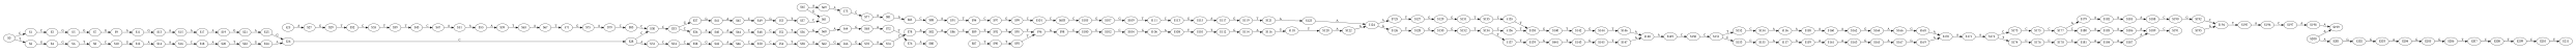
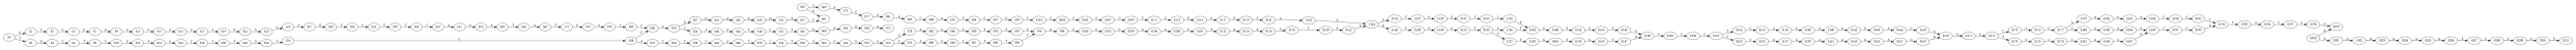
  strict digraph {
    fontname="PT Serif"
    rankdir=LR
    node [fontname="PT Serif"]
    edge [fontname="PT Serif"]
    S0
    S1
    S2
    S3
    S4
    S5
    S6
    S7
    S8
    S9
    S10
    S11
    S12
    S13
    S14
    S15
    S16
    S17
    S18
    S19
    S20
    S21
    S22
    S23
    S24
    S25
    S26
    S27
    S28
    S29
    S30
    S31
    S32
    S33
    S34
    S35
    S36
    S37
    S38
    S39
    S40
    S41
    S42
    S43
    S44
    S45
    S46
    S47
    S48
    S49
    S50
    S51
    S52
    S53
    S54
    S55
    S56
    S57
    S58
    S59
    S60
    S61
    S62
    S63
    S64
    S66
    S67
    S68
    S65
    S69
    S70
    S71
    S72
    S73
    S74
    S75
    S76
    S77
    S78
    S79
    S80
    S81
    S82
    S83
+   S84
    S85
    S86
    S87
    S88
    S89
    S90
    S91
    S92
    S93
    S94
    S95
    S96
    S97
    S98
    S99
    S100
    S101
    S102
    n104 [label=S603]
    S104
    S105
    S106
    S107
    S108
    S109
    S110
    S111
    S112
    S113
    S114
    S115
    S116
    S117
    S118
    S119
    S120
    S121
    S122
    S123
    S124
    n126 [label=S725]
    S126
    S127
    S128
    S129
    S130
    S131
    S132
    S133
    S134
    S135
    S136
    S137
    S138
    S139
    S140
    n142 [label=S441]
    S142
    S143
    S144
    S145
    S146
    S147
    S148
    S149
    S150
    S151
    S152
    S153
    S154
    S155
    S156
    S157
    S158
    S159
    S160
    S161
    S162
    S163
    S164
    S165
    S166
    S167
    S168
    S169
    S170
    S171
    S172
    S173
    S174
    S175
    S176
    S177
    S178
    S179
    S180
    S181
    S182
    S183
    S184
    S185
    S186
    S187
    S188
    S189
    S190
    S191
    S192
    S193
    S194
    S195
    S196
    S197
    S198
    S199
    S200
    S201
    S202
    S203
    S204
    S205
    S206
    S207
    S208
    S209
    S210
    S211
    S0 -> S1 [label=C]
    S0 -> S2 [label=T]
    S1 -> S3 [label=C]
    S2 -> S4 [label=G]
    S3 -> S5 [label=G]
    S4 -> S6 [label=G]
    S5 -> S7 [label=G]
    S6 -> S8 [label=T]
    S7 -> S9 [label=G]
    S8 -> S10 [label=C]
    S9 -> S11 [label=A]
    S10 -> S12 [label=G]
    S11 -> S13 [label=G]
    S12 -> S14 [label=A]
    S13 -> S15 [label=A]
    S14 -> S16 [label=A]
    S15 -> S17 [label=A]
    S16 -> S18 [label=C]
    S17 -> S19 [label=A]
    S18 -> S20 [label=A]
    S19 -> S21 [label=G]
    S20 -> S22 [label=T]
    S21 -> S23 [label=A]
    S22 -> S24 [label=G]
-   S23 -> S26 [label=G]
+   S23 -> S25 [label=G]
    S24 -> S26 [label=A]
    S25 -> S27 [label=A]
    S26 -> S28 [label=C]
    S27 -> S29 [label=G]
    S28 -> S30 [label=C]
    S28 -> S31 [label=A]
    S29 -> S32 [label=T]
    S30 -> S33 [label=C]
    S31 -> S34 [label=C]
    S32 -> S35 [label=C]
    S33 -> S36 [label=C]
    S33 -> S37 [label=G]
    S34 -> S38 [label=C]
    S35 -> S39 [label=T]
    S36 -> S40 [label=A]
    S37 -> S41 [label=G]
    S38 -> S42 [label=G]
    S39 -> S43 [label=T]
    S40 -> S44 [label=A]
    S41 -> S45 [label=A]
    S42 -> S46 [label=A]
    S43 -> S47 [label=C]
    S44 -> S48 [label=C]
    S45 -> S49 [label=C]
    S46 -> S50 [label=C]
    S47 -> S51 [label=A]
    S48 -> S52 [label=C]
    S49 -> S53 [label=G]
    S50 -> S54 [label=C]
    S51 -> S55 [label=A]
    S52 -> S56 [label=T]
    S53 -> S57 [label=T]
    S54 -> S58 [label=T]
    S55 -> S59 [label=A]
    S56 -> S60 [label=G]
    S57 -> S61 [label=C]
    S58 -> S62 [label=A]
    S59 -> S63 [label=T]
    S60 -> S64 [label=A]
    S62 -> S66 [label=G]
    S63 -> S67 [label=A]
    S64 -> S68 [label=G]
    S66 -> S70 [label=G]
    S67 -> S71 [label=T]
    S68 -> S72 [label=A]
    S65 -> S61 [label=G]
    S65 -> S69 [label=A]
    S69 -> S73 [label=A]
    S70 -> S74 [label=A]
    S71 -> S75 [label=G]
-   S72 -> S76 [label=T]
+   S74 -> S76 [label=T]
    S73 -> S77 [label=C]
    S74 -> S78 [label=C]
    S75 -> S79 [label=A]
    S76 -> S80 [label=A]
    S77 -> S81 [label=A]
    S78 -> S82 [label=A]
    S79 -> S83 [label=C]
+   S80 -> S84 [label=A]
    S81 -> S85 [label=A]
    S82 -> S86 [label=A]
    S83 -> S30 [label=C]
+   S84 -> S87 [label=C]
    S85 -> S88 [label=C]
    S86 -> S89 [label=C]
    S87 -> S90 [label=T]
    S88 -> S91 [label=A]
    S89 -> S92 [label=T]
    S90 -> S93 [label=T]
    S91 -> S94 [label=T]
    S92 -> S95 [label=T]
    S93 -> S96 [label=T]
    S94 -> S97 [label=C]
    S95 -> S96 [label=T]
    S96 -> S98 [label=G]
    S97 -> S99 [label=G]
    S98 -> S100 [label=C]
    S99 -> S101 [label=C]
    S100 -> S102 [label=C]
    S101 -> n104 [label=C]
    S102 -> S104 [label=C]
    n104 -> S105 [label=C]
    S104 -> S106 [label=G]
    S105 -> S107 [label=G]
    S106 -> S108 [label=A]
    S107 -> S109 [label=G]
    S108 -> S110 [label=T]
    S109 -> S111 [label=T]
    S110 -> S112 [label=T]
    S111 -> S113 [label=C]
    S112 -> S114 [label=G]
    S113 -> S115 [label=G]
    S114 -> S116 [label=A]
    S115 -> S117 [label=A]
    S116 -> S118 [label=G]
    S117 -> S119 [label=G]
    S118 -> S120 [label=T]
    S119 -> S121 [label=T]
    S120 -> S122 [label=A]
    S121 -> S123 [label=A]
    S122 -> S124 [label=A]
    S123 -> S124 [label=A]
    S124 -> n126 [label=A]
    S124 -> S126 [label=G]
    n126 -> S127 [label=T]
    S126 -> S128 [label=T]
    S127 -> S129 [label=G]
    S128 -> S130 [label=G]
    S129 -> S131 [label=G]
    S130 -> S132 [label=G]
    S131 -> S133 [label=T]
    S132 -> S134 [label=T]
    S133 -> S135 [label=C]
    S134 -> S136 [label=C]
    S134 -> S137 [label=T]
    S135 -> S138 [label=T]
    S136 -> S138 [label=T]
    S137 -> S139 [label=T]
    S138 -> S140 [label=G]
    S139 -> n142 [label=G]
    S140 -> S142 [label=T]
    n142 -> S143 [label=T]
    S142 -> S144 [label=G]
    S143 -> S145 [label=G]
    S144 -> S146 [label=T]
    S145 -> S147 [label=T]
    S146 -> S148 [label=A]
    S147 -> S148 [label=A]
    S148 -> S149 [label=A]
    S149 -> S150 [label=C]
    S150 -> S151 [label=C]
    S151 -> S152 [label=T]
    S151 -> S153 [label=C]
    S152 -> S154 [label=C]
    S153 -> S155 [label=C]
    S154 -> S156 [label=A]
    S155 -> S157 [label=A]
    S156 -> S158 [label=A]
    S157 -> S159 [label=G]
    S158 -> S160 [label=A]
    S159 -> S161 [label=A]
    S160 -> S162 [label=A]
    S161 -> S163 [label=A]
    S162 -> S164 [label=G]
    S163 -> S165 [label=G]
    S164 -> S166 [label=A]
    S165 -> S167 [label=A]
    S166 -> S168 [label=G]
    S167 -> S169 [label=G]
    S168 -> S170 [label=A]
    S169 -> S170 [label=A]
    S170 -> S171 [label=A]
    S171 -> S172 [label=A]
    S172 -> S173 [label=C]
    S172 -> S174 [label=T]
    S173 -> S175 [label=C]
    S174 -> S176 [label=C]
    S175 -> S177 [label=C]
    S176 -> S178 [label=C]
    S177 -> S179 [label=A]
    S177 -> S180 [label=C]
    S178 -> S181 [label=C]
    S179 -> S182 [label=A]
    S180 -> S183 [label=A]
    S181 -> S184 [label=A]
    S182 -> S185 [label=A]
    S183 -> S186 [label=A]
    S184 -> S187 [label=A]
    S185 -> S188 [label=A]
    S186 -> S189 [label=A]
    S187 -> S189 [label=A]
    S188 -> S190 [label=C]
    S189 -> S191 [label=C]
    S190 -> S192 [label=G]
+   S191 -> S193 [label=G]
    S192 -> S194 [label=C]
    S193 -> S194 [label=G]
    S194 -> S195 [label=T]
    S195 -> S196 [label=A]
    S196 -> S197 [label=C]
    S197 -> S198 [label=A]
    S198 -> S199 [label=A]
    S200 -> S199 [label=A]
    S200 -> S201 [label=A]
    S201 -> S202 [label=G]
    S202 -> S203 [label=G]
    S203 -> S204 [label=A]
    S204 -> S205 [label=G]
    S205 -> S206 [label=G]
    S206 -> S207 [label=T]
    S207 -> S208 [label=C]
    S208 -> S209 [label=T]
    S209 -> S210 [label=C]
    S210 -> S211 [label=T]
  }
